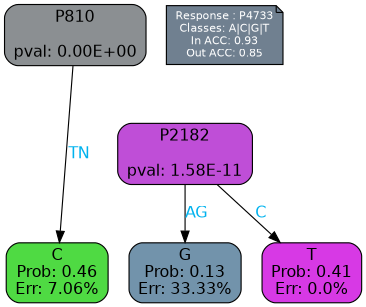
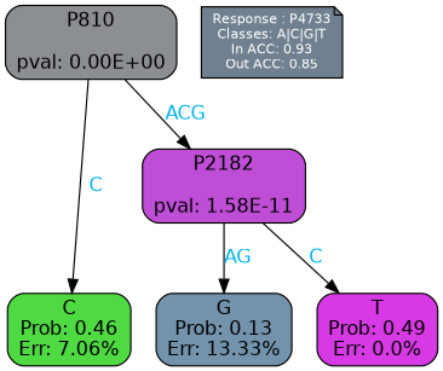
  digraph {
    ranksep=equally
    splines=polylines
    node [color=black fontname=helvetica shape=box style="filled, rounded"]
    edge [fontcolor=deepskyblue2 fontname=helvetica]
-   n1 [fillcolor="#7293ab" label="G\nProb: 0.13\nErr: 33.33%"]
-   n2 [fillcolor="#d739e5" label="T\nProb: 0.41\nErr: 0.0%"]
+   n1 [fillcolor="#7293ab" label="G\nProb: 0.13\nErr: 13.33%"]
+   n2 [fillcolor="#d739e5" label="T\nProb: 0.49\nErr: 0.0%"]
    n3 [fillcolor="#4fda43" label="C\nProb: 0.46\nErr: 7.06%"]
    n4 [align=left fillcolor=slategray fontcolor=white fontsize=10 label="Response : P4733\nClasses: A|C|G|T\nIn ACC: 0.93\nOut ACC: 0.85\n" shape=note style=filled]
    n5 [fillcolor="#8b8f92" label="P810\n\npval: 0.00E+00"]
    n6 [fillcolor="#bf4ed7" label="P2182\n\npval: 1.58E-11"]
    subgraph sub_1 {
      rank=same
      n1
      n2
      n3
    }
    subgraph sub_2 {
      rank=same
      n4
      n5
    }
-   n5 -> n3 [label=TN]
+   n5 -> n3 [label=C]
+   n5 -> n6 [label=ACG]
    n6 -> n1 [label=AG]
    n6 -> n2 [label=C]
  }
